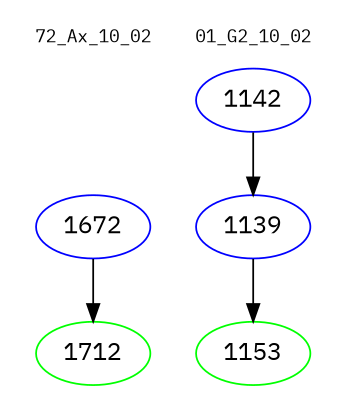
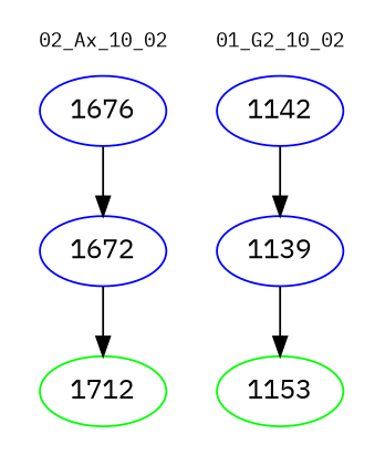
  digraph {
    fontname="IBM Plex Mono"
    node [color=blue fontname="IBM Plex Mono"]
    edge [color=black fontname="IBM Plex Mono"]
+   n1 [label=1676]
    n2 [label=1672]
    n3 [color=green label=1712]
    n4 [label=1142]
    n5 [label=1139]
    n6 [color=green label=1153]
    subgraph cluster_1 {
      color=white
      fontsize=10
-     label="72_Ax_10_02"
+     label="02_Ax_10_02"
+     n1
      n2
      n3
    }
    subgraph cluster_2 {
      color=white
      fontsize=10
      label="01_G2_10_02"
      n4
      n5
      n6
    }
+   n1 -> n2
    n2 -> n3
    n4 -> n5
    n5 -> n6
  }
